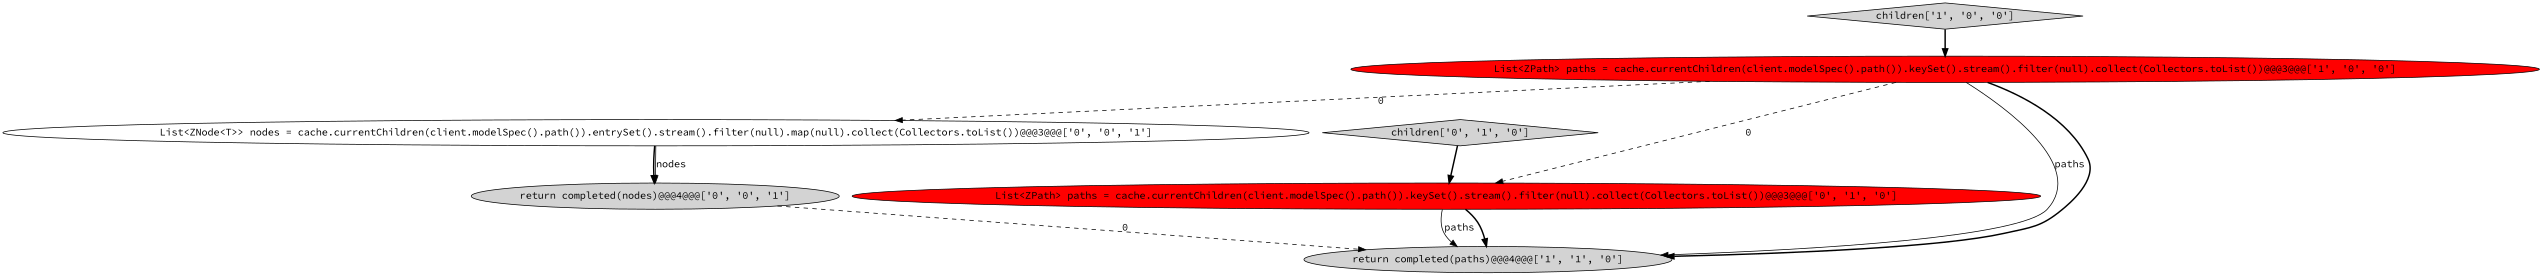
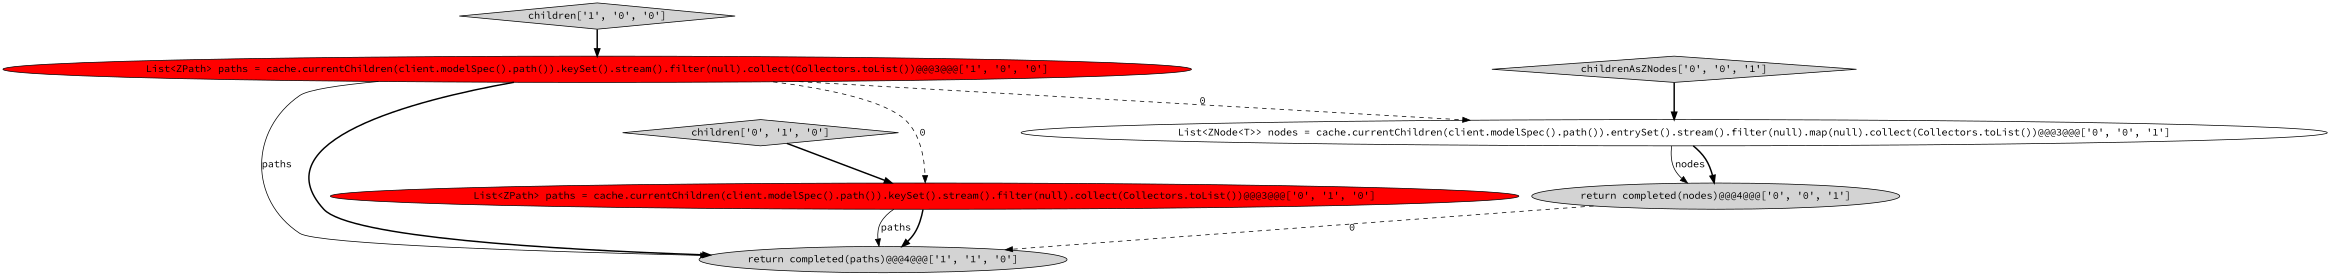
  digraph {
    fontname="Source Code Pro"
    node [fillcolor=lightgray fontname="Source Code Pro" shape=ellipse style=filled]
    edge [fontname="Source Code Pro" style=bold]
    n1 [fillcolor=red label="List<ZPath> paths = cache.currentChildren(client.modelSpec().path()).keySet().stream().filter(null).collect(Collectors.toList())@@@3@@@['1', '0', '0']"]
    n2 [fillcolor=white label="List<ZNode<T>> nodes = cache.currentChildren(client.modelSpec().path()).entrySet().stream().filter(null).map(null).collect(Collectors.toList())@@@3@@@['0', '0', '1']"]
    n3 [label="return completed(paths)@@@4@@@['1', '1', '0']"]
    n4 [fillcolor=red label="List<ZPath> paths = cache.currentChildren(client.modelSpec().path()).keySet().stream().filter(null).collect(Collectors.toList())@@@3@@@['0', '1', '0']"]
    n5 [label="return completed(nodes)@@@4@@@['0', '0', '1']"]
    n6 [label="children['1', '0', '0']" shape=diamond]
    n7 [label="children['0', '1', '0']" shape=diamond]
+   n8 [label="childrenAsZNodes['0', '0', '1']" shape=diamond]
    n1 -> n2 [label=0 style=dashed]
    n1 -> n3 [label=paths style=solid]
    n1 -> n3
    n1 -> n4 [label=0 style=dashed]
    n2 -> n5 [label=nodes style=solid]
    n2 -> n5
    n4 -> n3
    n4 -> n3 [label=paths style=solid]
    n5 -> n3 [label=0 style=dashed]
    n6 -> n1
    n7 -> n4
+   n8 -> n2
  }
